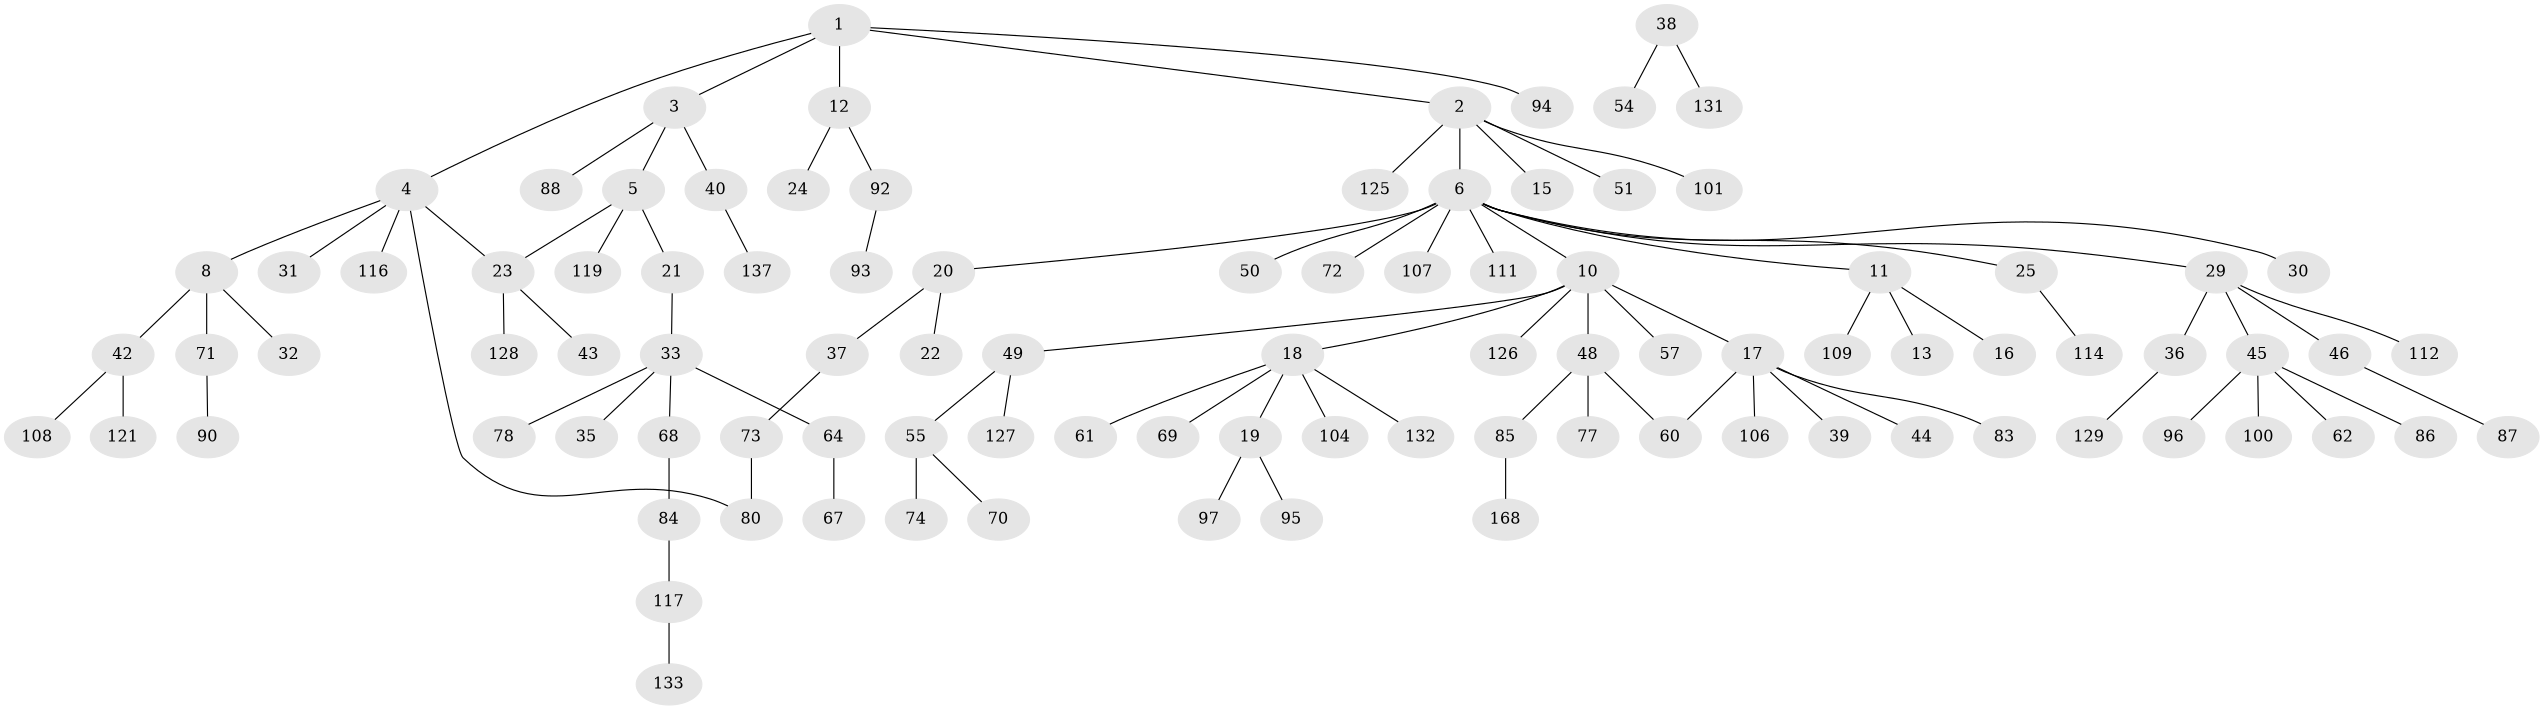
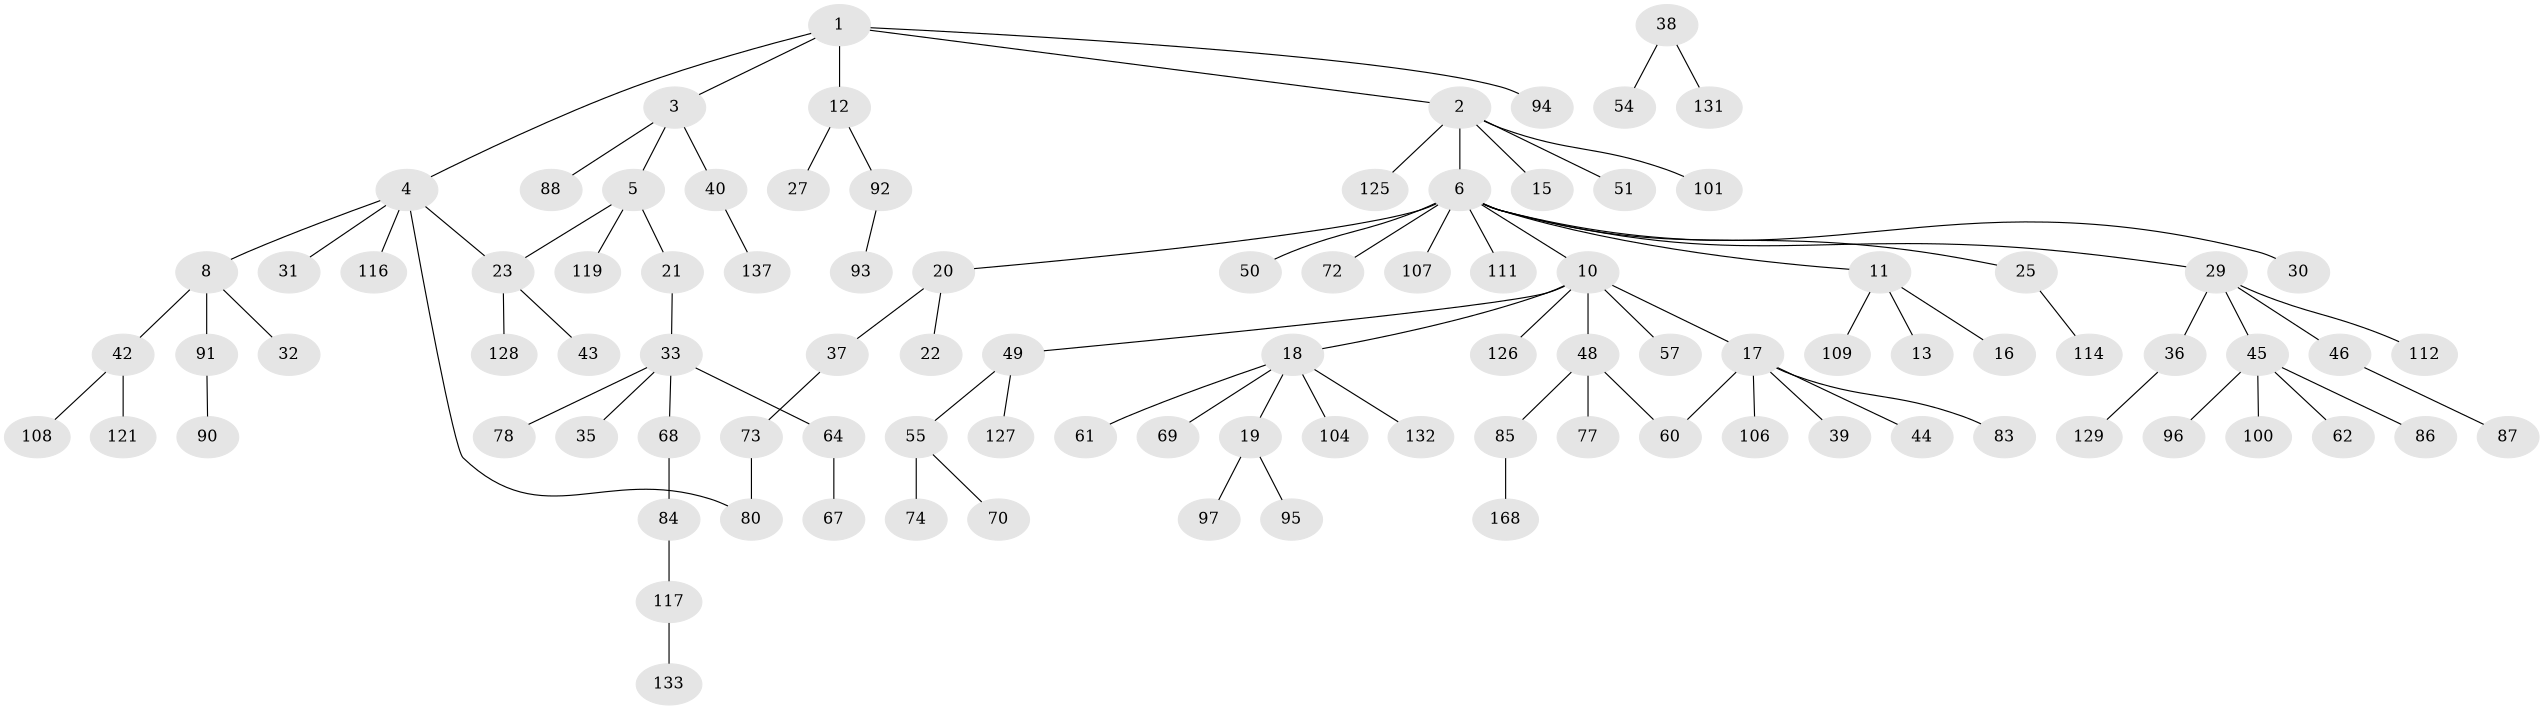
  graph {
    node [color=gray90 style=filled]
    2 [super="+113"]
    6 [super="+7"]
    15 [super="+91"]
    51
    101
    125
    1
    3 [super="+66"]
    4 [super="+9"]
    12 [super="+130"]
    94 [super="+115"]
    5 [super="+98"]
    40 [super="+89"]
    88
    8 [super="+26"]
    n16 [label=23 super="+41"]
    31
    80
    116
-   24 [super="+81"]
+   24 [super="+81" label=27]
    92
    10 [super="+14"]
    11 [super="+75"]
    20 [super="+23"]
    25 [super="+60"]
    29 [super="+122"]
    30 [super="+65"]
    50
    72
    107
    111
    21
    119
    137
    32
    42 [super="+47"]
-   71
+   71 [label=91]
    43
    128
    33 [super="+52"]
    17 [super="+28"]
    18 [super="+99"]
    48 [super="+59"]
    49 [super="+53"]
    57 [super="+110"]
    126
    13 [super="+34"]
    16 [super="+102"]
    109 [super="+136"]
    22 [super="+120"]
    37
    114
    36 [super="+56"]
    45 [super="+79"]
    46
    112
    108
    121
    90
    39
    44
    n62 [label=60]
    83
    106
    19 [super="+82"]
    61
    69
    104
    132
    77
    85
    55 [super="+76"]
    127
    93
    95 [super="+124"]
    97
    73 [super="+135"]
    35
    64
    68 [super="+134"]
    78
    129
    62
    86
    96
    100
    87 [super="+105"]
    67
    84 [super="+103"]
    38 [super="+58"]
    54
    131
    n93 [label=168]
    70 [super="+123"]
    74
    117
    133
    2 -- 6
    2 -- 15
    2 -- 51
    2 -- 101
    2 -- 125
    6 -- 10
    6 -- 11
    6 -- 20
    6 -- 25
    6 -- 29
    6 -- 30
    6 -- 50
    6 -- 72
    6 -- 107
    6 -- 111
    1 -- 2
    1 -- 3
    1 -- 4
    1 -- 12
    1 -- 94
    3 -- 5
    3 -- 40
    3 -- 88
    4 -- 8
    4 -- n16
    4 -- 31
    4 -- 80
    4 -- 116
    12 -- 24
    12 -- 92
    5 -- n16
    5 -- 21
    5 -- 119
    40 -- 137
    8 -- 32
    8 -- 42
    8 -- 71
    n16 -- 43
    n16 -- 128
    92 -- 93
    10 -- 17
    10 -- 18
    10 -- 48
    10 -- 49
    10 -- 57
    10 -- 126
    11 -- 13
    11 -- 16
    11 -- 109
    20 -- 22
    20 -- 37
    25 -- 114
    29 -- 36
    29 -- 45
    29 -- 46
    29 -- 112
    21 -- 33
    42 -- 108
    42 -- 121
    71 -- 90
    33 -- 35
    33 -- 64
    33 -- 68
    33 -- 78
    17 -- 39
    17 -- 44
    17 -- n62
    17 -- 83
    17 -- 106
    18 -- 19
    18 -- 61
    18 -- 69
    18 -- 104
    18 -- 132
    48 -- n62
    48 -- 77
    48 -- 85
    49 -- 55
    49 -- 127
    37 -- 73
    36 -- 129
    45 -- 62
    45 -- 86
    45 -- 96
    45 -- 100
    46 -- 87
    19 -- 95
    19 -- 97
    85 -- n93
    55 -- 70
    55 -- 74
    73 -- 80
    64 -- 67
    68 -- 84
    84 -- 117
    38 -- 54
    38 -- 131
    117 -- 133
  }
